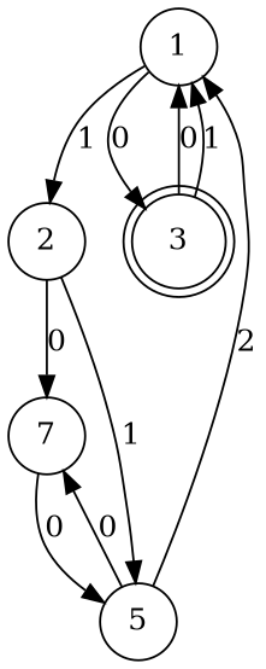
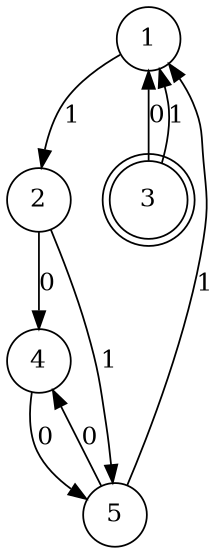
  digraph {
    node [shape=circle]
    1
    2
    3 [peripheries=2]
-   4 [label=7]
+   4
    5
    1 -> 2 [label=1]
-   1 -> 3 [label=0]
    2 -> 4 [label=0]
    2 -> 5 [label=1]
    3 -> 1 [label=0]
    3 -> 1 [label=1]
    4 -> 5 [label=0]
-   5 -> 1 [label=2]
+   5 -> 1 [label=1]
    5 -> 4 [label=0]
  }
